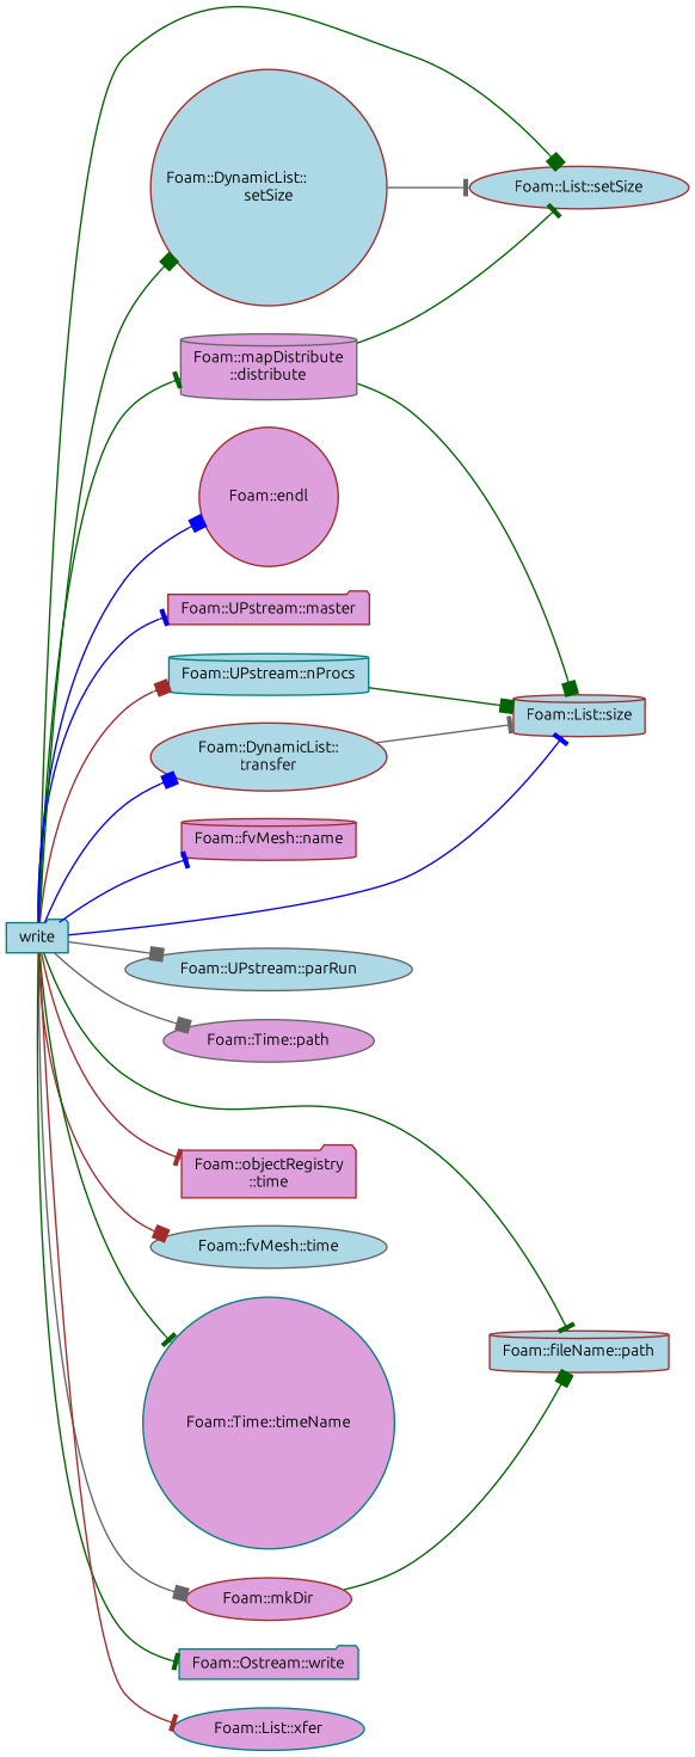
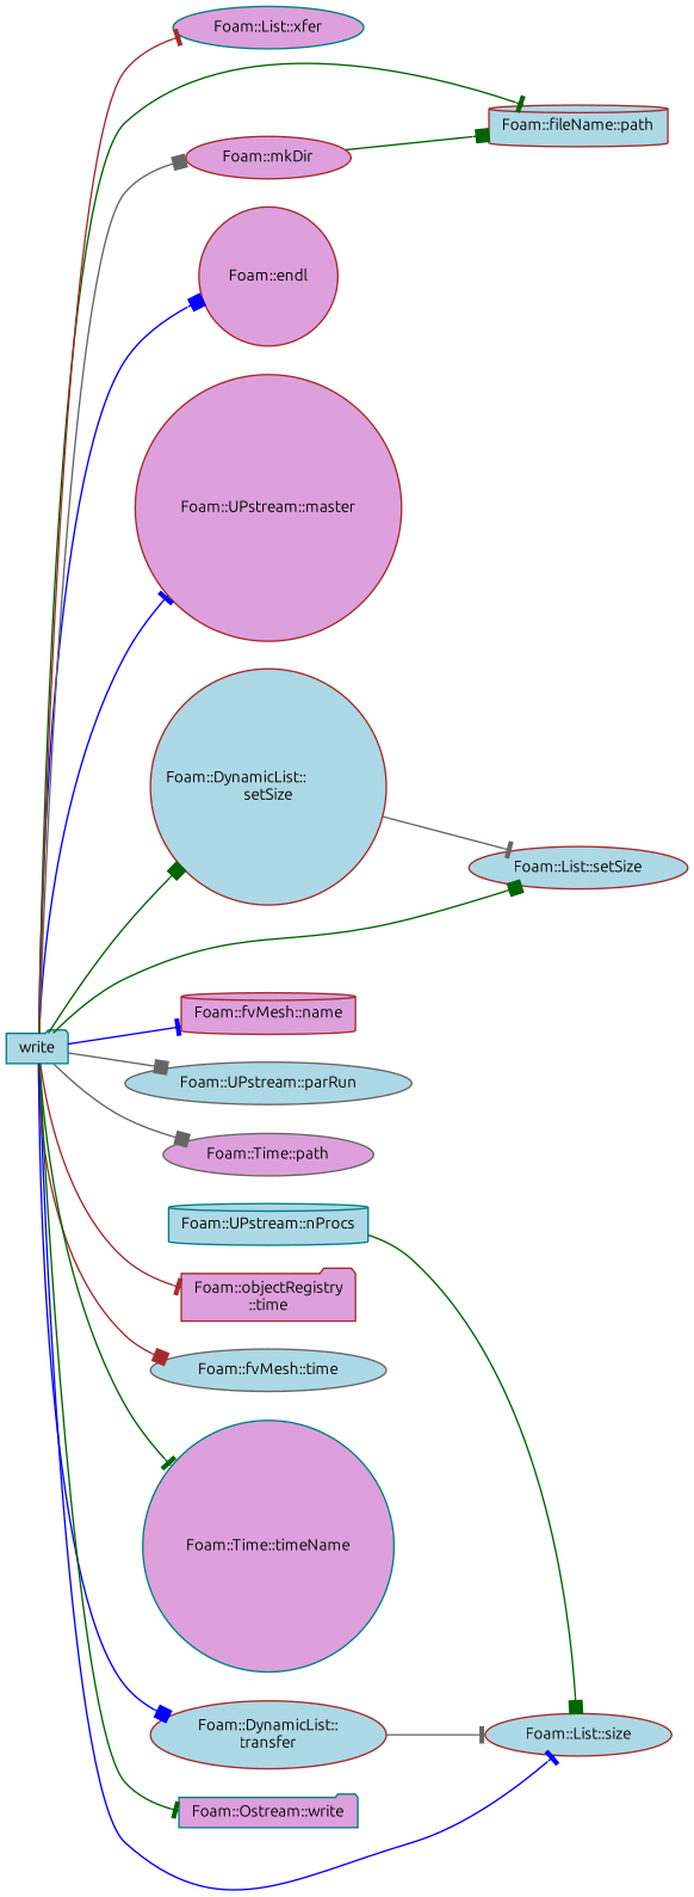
  digraph {
    fontname=Ubuntu
    rankdir=LR
    node [color=brown fillcolor=plum fontname=Ubuntu fontsize=10 shape=ellipse style=filled]
    edge [arrowhead=tee color=darkgreen fontname=Ubuntu fontsize=10 labelfontname=Helvetica labelfontsize=10 style=solid]
    n1 [color=teal fillcolor=lightblue fontcolor=black height=0.2 label=write shape=folder width=0.4]
-   n2 [color=gray40 height=0.2 label="Foam::mapDistribute\l::distribute" shape=cylinder width=0.4]
    n3 [fillcolor=lightblue height=0.2 label="Foam::List::setSize" width=0.4]
-   n4 [fillcolor=lightblue height=0.2 label="Foam::List::size" shape=cylinder width=0.4]
+   n4 [fillcolor=lightblue height=0.2 label="Foam::List::size" width=0.4]
    n5 [height=0.2 label="Foam::endl" shape=circle width=0.4]
-   n6 [height=0.2 label="Foam::UPstream::master" shape=folder width=0.4]
+   n6 [height=0.2 label="Foam::UPstream::master" shape=circle width=0.4]
    n7 [height=0.2 label="Foam::mkDir" width=0.4]
    n8 [fillcolor=lightblue height=0.2 label="Foam::fileName::path" shape=cylinder width=0.4]
    n9 [height=0.2 label="Foam::fvMesh::name" shape=cylinder width=0.4]
    n10 [color=teal fillcolor=lightblue height=0.2 label="Foam::UPstream::nProcs" shape=cylinder width=0.4]
    n11 [color=gray40 fillcolor=lightblue height=0.2 label="Foam::UPstream::parRun" width=0.4]
    n12 [color=gray40 height=0.2 label="Foam::Time::path" width=0.4]
    n13 [fillcolor=lightblue height=0.2 label="Foam::DynamicList::\lsetSize" shape=circle width=0.4]
    n14 [height=0.2 label="Foam::objectRegistry\l::time" shape=folder width=0.4]
    n15 [color=gray40 fillcolor=lightblue height=0.2 label="Foam::fvMesh::time" width=0.4]
    n16 [color=teal height=0.2 label="Foam::Time::timeName" shape=circle width=0.4]
    n17 [fillcolor=lightblue height=0.2 label="Foam::DynamicList::\ltransfer" width=0.4]
    n18 [color=teal height=0.2 label="Foam::Ostream::write" shape=folder width=0.4]
    n19 [color=teal height=0.2 label="Foam::List::xfer" width=0.4]
-   n1 -> n2
    n1 -> n3 [arrowhead=box]
    n1 -> n4 [color=blue]
    n1 -> n5 [arrowhead=box color=blue]
    n1 -> n6 [color=blue]
    n1 -> n7 [arrowhead=box color=gray40]
    n1 -> n8
    n1 -> n9 [color=blue]
-   n1 -> n10 [arrowhead=box color=brown]
    n1 -> n11 [arrowhead=box color=gray40]
    n1 -> n12 [arrowhead=box color=gray40]
    n1 -> n13 [arrowhead=box]
    n1 -> n14 [color=brown]
    n1 -> n15 [arrowhead=box color=brown]
    n1 -> n16
    n1 -> n17 [arrowhead=box color=blue]
    n1 -> n18
    n1 -> n19 [color=brown]
-   n2 -> n3
-   n2 -> n4 [arrowhead=box]
    n7 -> n8 [arrowhead=box]
    n10 -> n4 [arrowhead=box]
    n13 -> n3 [color=gray40]
    n17 -> n4 [color=gray40]
  }
